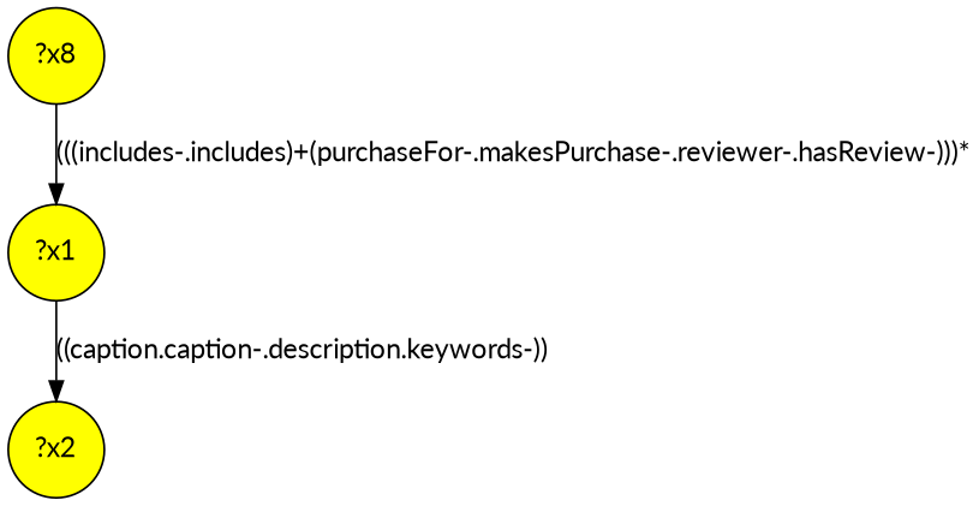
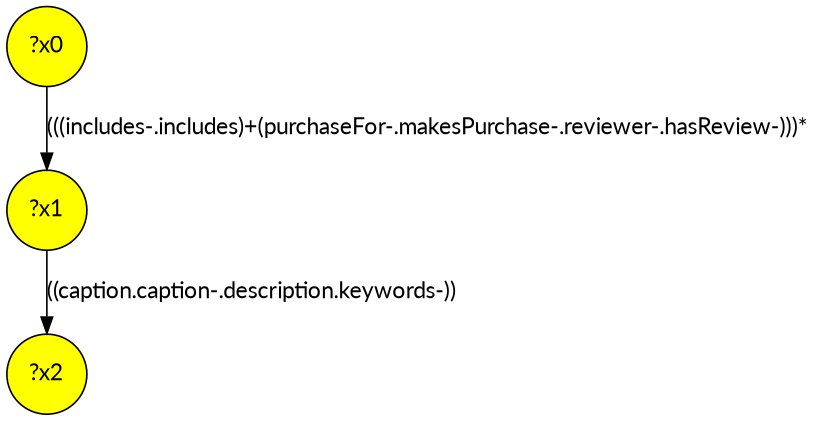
  digraph {
    fontname=Lato
    node [fillcolor=yellow fontname=Lato shape=circle style="filled,"]
    edge [fontname=Lato]
    n1 [label="?x2"]
    n2 [label="?x1"]
-   n3 [label="?x8"]
+   n3 [label="?x0"]
    n2 -> n1 [label="((caption.caption-.description.keywords-))"]
    n3 -> n2 [label="(((includes-.includes)+(purchaseFor-.makesPurchase-.reviewer-.hasReview-)))*"]
  }
